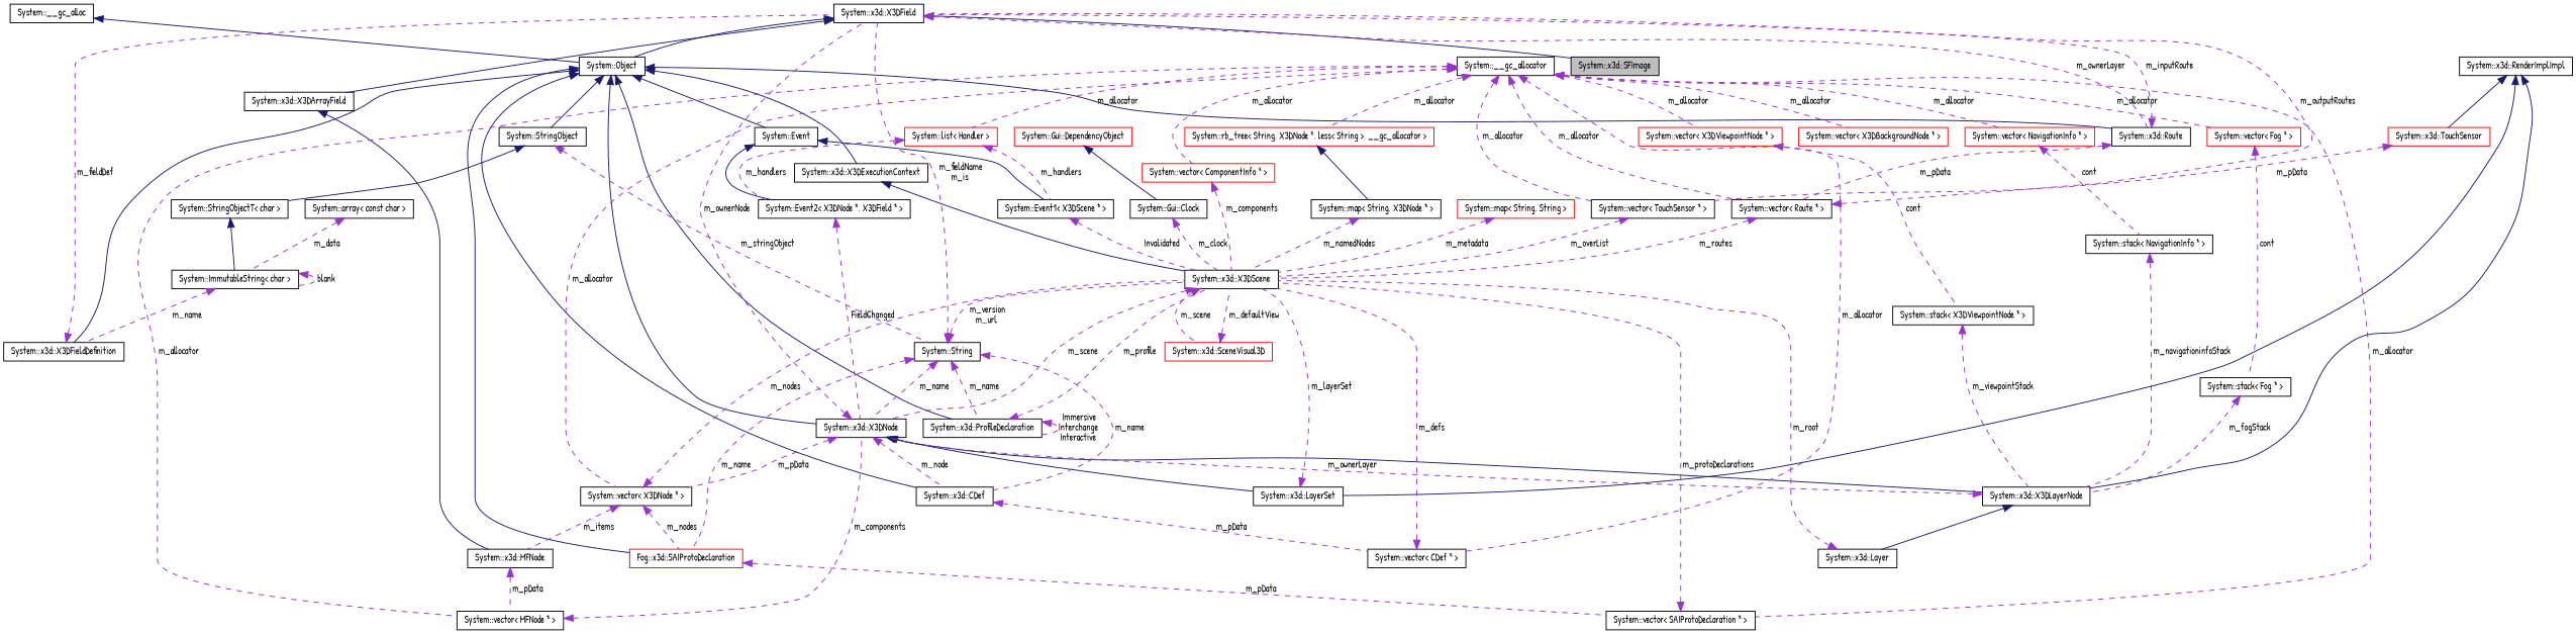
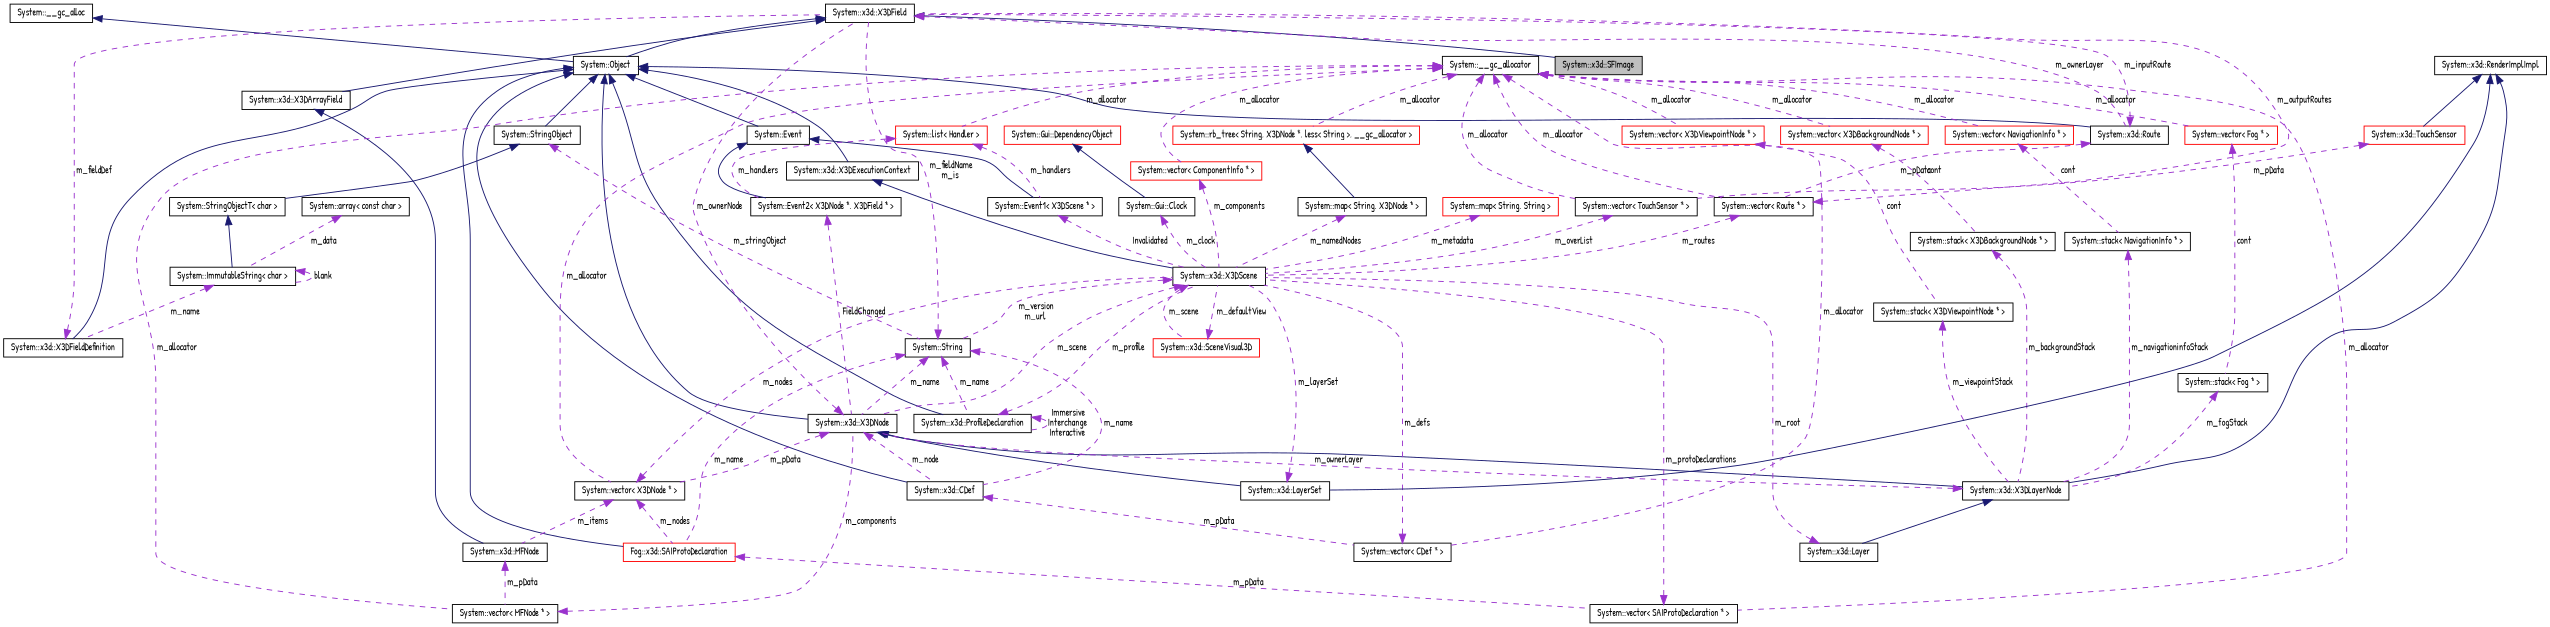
  digraph {
    fontname="Patrick Hand"
    rankdir=TB
    node [color=black fillcolor=white fontname="Patrick Hand" fontsize=10 shape=record style=filled]
    edge [color=darkorchid3 dir=back fontname="Patrick Hand" fontsize=10 labelfontname=Helvetica labelfontsize=10 style=dashed]
    n1 [fillcolor=grey75 fontcolor=black height=0.2 label="System::x3d::SFImage" width=0.4]
    n2 [height=0.2 label="System::x3d::X3DField" width=0.4]
    n3 [height=0.2 label="System::x3d::Route" width=0.4]
    n4 [height=0.2 label="System::x3d::X3DArrayField" width=0.4]
    n5 [height=0.2 label="System::Object" width=0.4]
    n6 [height=0.2 label="System::vector\< Route * \>" width=0.4]
    n7 [height=0.2 label="System::x3d::MFNode" width=0.4]
    n8 [height=0.2 label="System::x3d::X3DFieldDefinition" width=0.4]
    n9 [height=0.2 label="System::StringObject" width=0.4]
    n10 [height=0.2 label="System::x3d::X3DNode" width=0.4]
    n11 [height=0.2 label="System::x3d::X3DExecutionContext" width=0.4]
    n12 [height=0.2 label="System::x3d::CDef" width=0.4]
    n13 [color=red height=0.2 label="Fog::x3d::SAIProtoDeclaration" width=0.4]
    n14 [height=0.2 label="System::Event" width=0.4]
    n15 [height=0.2 label="System::x3d::ProfileDeclaration" width=0.4]
    n16 [height=0.2 label="System::StringObjectT\< char \>" width=0.4]
    n17 [height=0.2 label="System::String" width=0.4]
    n18 [height=0.2 label="System::vector\< X3DNode * \>" width=0.4]
    n19 [height=0.2 label="System::x3d::X3DLayerNode" width=0.4]
    n20 [height=0.2 label="System::x3d::LayerSet" width=0.4]
    n21 [height=0.2 label="System::x3d::X3DScene" width=0.4]
    n22 [height=0.2 label="System::vector\< CDef * \>" width=0.4]
    n23 [height=0.2 label="System::vector\< SAIProtoDeclaration * \>" width=0.4]
    n24 [height=0.2 label="System::Event1\< X3DScene * \>" width=0.4]
    n25 [height=0.2 label="System::Event2\< X3DNode *, X3DField * \>" width=0.4]
    n26 [height=0.2 label="System::__gc_alloc" width=0.4]
    n27 [height=0.2 label="System::ImmutableString\< char \>" width=0.4]
    n28 [height=0.2 label="System::array\< const char \>" width=0.4]
    n29 [color=red height=0.2 label="System::x3d::SceneVisual3D" width=0.4]
    n30 [height=0.2 label="System::__gc_allocator" width=0.4]
    n31 [color=red height=0.2 label="System::vector\< NavigationInfo * \>" width=0.4]
    n32 [color=red height=0.2 label="System::vector\< X3DViewpointNode * \>" width=0.4]
    n33 [color=red height=0.2 label="System::vector\< Fog * \>" width=0.4]
    n34 [color=red height=0.2 label="System::vector\< X3DBackgroundNode * \>" width=0.4]
    n35 [height=0.2 label="System::vector\< MFNode * \>" width=0.4]
    n36 [color=red height=0.2 label="System::list\< Handler \>" width=0.4]
    n37 [color=red height=0.2 label="System::rb_tree\< String, X3DNode *, less\< String \>, __gc_allocator \>" width=0.4]
    n38 [height=0.2 label="System::vector\< TouchSensor * \>" width=0.4]
    n39 [color=red height=0.2 label="System::vector\< ComponentInfo * \>" width=0.4]
    n40 [height=0.2 label="System::stack\< NavigationInfo * \>" width=0.4]
    n41 [height=0.2 label="System::stack\< X3DViewpointNode * \>" width=0.4]
    n42 [height=0.2 label="System::stack\< Fog * \>" width=0.4]
+   n43 [height=0.2 label="System::stack\< X3DBackgroundNode * \>" width=0.4]
    n44 [height=0.2 label="System::map\< String, X3DNode * \>" width=0.4]
    n45 [height=0.2 label="System::x3d::Layer" width=0.4]
    n46 [height=0.2 label="System::x3d::RenderImplImpl" width=0.4]
    n47 [color=red height=0.2 label="System::x3d::TouchSensor" width=0.4]
    n48 [height=0.2 label="System::Gui::Clock" width=0.4]
    n49 [color=red height=0.2 label="System::Gui::DependencyObject" width=0.4]
    n50 [color=red height=0.2 label="System::map\< String, String \>" width=0.4]
    n2 -> n1 [color=midnightblue style=solid]
    n2 -> n3 [label=" m_ownerLayer"]
    n2 -> n4 [color=midnightblue style=solid]
    n2 -> n5 [color=midnightblue style=solid]
    n3 -> n2 [label=" m_inputRoute"]
    n3 -> n6 [label=" m_pData"]
    n4 -> n7 [color=midnightblue style=solid]
    n5 -> n3 [color=midnightblue style=solid]
    n5 -> n8 [color=midnightblue style=solid]
    n5 -> n9 [color=midnightblue style=solid]
    n5 -> n10 [color=midnightblue style=solid]
    n5 -> n11 [color=midnightblue style=solid]
    n5 -> n12 [color=midnightblue style=solid]
    n5 -> n13 [color=midnightblue style=solid]
    n5 -> n14 [color=midnightblue style=solid]
    n5 -> n15 [color=midnightblue style=solid]
    n6 -> n2 [label=" m_outputRoutes"]
    n6 -> n21 [label=" m_routes"]
    n7 -> n35 [label=" m_pData"]
    n8 -> n2 [label=" m_fieldDef"]
    n9 -> n16 [color=midnightblue style=solid]
    n9 -> n17 [label=" m_stringObject"]
    n10 -> n2 [label=" m_ownerNode"]
    n10 -> n12 [label=" m_node"]
    n10 -> n18 [label=" m_pData"]
    n10 -> n19 [color=midnightblue style=solid]
    n10 -> n20 [color=midnightblue style=solid]
    n11 -> n21 [color=midnightblue style=solid]
    n12 -> n22 [label=" m_pData"]
    n13 -> n23 [label=" m_pData"]
    n14 -> n24 [color=midnightblue style=solid]
    n14 -> n25 [color=midnightblue style=solid]
    n15 -> n15 [label=" Immersive\nInterchange\nInteractive"]
    n15 -> n21 [label=" m_profile"]
    n16 -> n27 [color=midnightblue style=solid]
    n17 -> n2 [label=" m_fieldName\nm_is"]
    n17 -> n10 [label=" m_name"]
    n17 -> n12 [label=" m_name"]
    n17 -> n13 [label=" m_name"]
    n17 -> n15 [label=" m_name"]
-   n17 -> n21 [label=" m_version\nm_url"]
+   n21 -> n17 [label=" m_version\nm_url"]
    n18 -> n7 [label=" m_items"]
    n18 -> n13 [label=" m_nodes"]
    n18 -> n21 [label=" m_nodes"]
    n19 -> n10 [label=" m_ownerLayer"]
    n19 -> n45 [color=midnightblue style=solid]
    n20 -> n21 [label=" m_layerSet"]
    n21 -> n10 [label=" m_scene"]
    n21 -> n29 [label=" m_scene"]
    n22 -> n21 [label=" m_defs"]
    n23 -> n21 [label=" m_protoDeclarations"]
    n24 -> n21 [label=" Invalidated"]
    n25 -> n10 [label=" FieldChanged"]
    n26 -> n5 [color=midnightblue style=solid]
    n27 -> n8 [label=" m_name"]
    n27 -> n27 [label=" blank"]
    n28 -> n27 [label=" m_data"]
    n29 -> n21 [label=" m_defaultView"]
    n30 -> n6 [label=" m_allocator"]
    n30 -> n18 [label=" m_allocator"]
    n30 -> n22 [label=" m_allocator"]
    n30 -> n23 [label=" m_allocator"]
    n30 -> n31 [label=" m_allocator"]
    n30 -> n32 [label=" m_allocator"]
    n30 -> n33 [label=" m_allocator"]
    n30 -> n34 [label=" m_allocator"]
    n30 -> n35 [label=" m_allocator"]
    n30 -> n36 [label=" m_allocator"]
    n30 -> n37 [label=" m_allocator"]
    n30 -> n38 [label=" m_allocator"]
    n30 -> n39 [label=" m_allocator"]
    n31 -> n40 [label=" cont"]
    n32 -> n41 [label=" cont"]
    n33 -> n42 [label=" cont"]
+   n34 -> n43 [label=" cont"]
    n35 -> n10 [label=" m_components"]
    n36 -> n24 [label=" m_handlers"]
    n36 -> n25 [label=" m_handlers"]
    n37 -> n44 [color=midnightblue style=solid]
    n38 -> n21 [label=" m_overList"]
    n39 -> n21 [label=" m_components"]
    n40 -> n19 [label=" m_navigationinfoStack"]
    n41 -> n19 [label=" m_viewpointStack"]
    n42 -> n19 [label=" m_fogStack"]
+   n43 -> n19 [label=" m_backgroundStack"]
    n44 -> n21 [label=" m_namedNodes"]
    n45 -> n21 [label=" m_root"]
    n46 -> n19 [color=midnightblue style=solid]
    n46 -> n20 [color=midnightblue style=solid]
    n46 -> n47 [color=midnightblue style=solid]
    n47 -> n38 [label=" m_pData"]
    n48 -> n21 [label=" m_clock"]
    n49 -> n48 [color=midnightblue style=solid]
    n50 -> n21 [label=" m_metadata"]
  }
